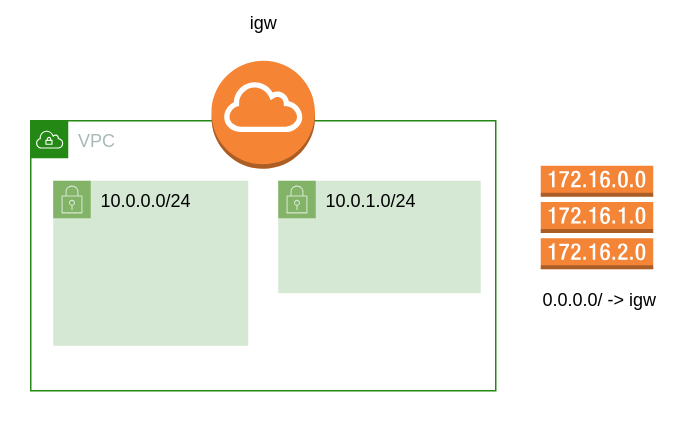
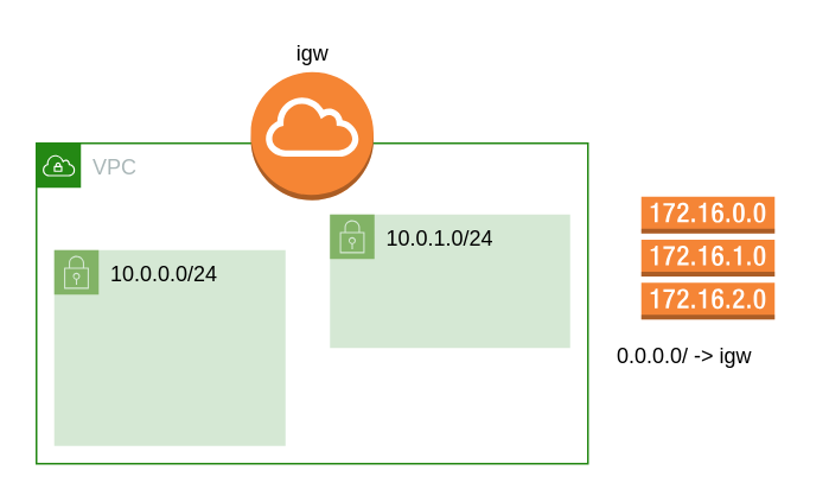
  <mxCell id="0" />
  <mxCell id="1" parent="0" />
  <mxCell id="2" value="VPC" style="points=[[0,0],[0.25,0],[0.5,0],[0.75,0],[1,0],[1,0.25],[1,0.5],[1,0.75],[1,1],[0.75,1],[0.5,1],[0.25,1],[0,1],[0,0.75],[0,0.5],[0,0.25]];outlineConnect=0;gradientColor=none;html=1;whiteSpace=wrap;fontSize=12;fontStyle=0;shape=mxgraph.aws4.group;grIcon=mxgraph.aws4.group_vpc;strokeColor=#248814;fillColor=none;verticalAlign=top;align=left;spacingLeft=30;fontColor=#AAB7B8;dashed=0;" vertex="1" parent="1"><mxGeometry x="20" y="80" width="310" height="180" as="geometry" /></mxCell>
- <mxCell id="3" value="10.0.0.0/24" style="points=[[0,0],[0.25,0],[0.5,0],[0.75,0],[1,0],[1,0.25],[1,0.5],[1,0.75],[1,1],[0.75,1],[0.5,1],[0.25,1],[0,1],[0,0.75],[0,0.5],[0,0.25]];outlineConnect=0;html=1;whiteSpace=wrap;fontSize=12;fontStyle=0;shape=mxgraph.aws4.group;grIcon=mxgraph.aws4.group_security_group;grStroke=0;strokeColor=#82b366;fillColor=#d5e8d4;verticalAlign=top;align=left;spacingLeft=30;dashed=0;" vertex="1" parent="1"><mxGeometry x="35" y="120" width="130" height="110" as="geometry" /></mxCell>
+ <mxCell id="3" value="10.0.0.0/24" style="points=[[0,0],[0.25,0],[0.5,0],[0.75,0],[1,0],[1,0.25],[1,0.5],[1,0.75],[1,1],[0.75,1],[0.5,1],[0.25,1],[0,1],[0,0.75],[0,0.5],[0,0.25]];outlineConnect=0;html=1;whiteSpace=wrap;fontSize=12;fontStyle=0;shape=mxgraph.aws4.group;grIcon=mxgraph.aws4.group_security_group;grStroke=0;strokeColor=#82b366;fillColor=#d5e8d4;verticalAlign=top;align=left;spacingLeft=30;dashed=0;" vertex="1" parent="1"><mxGeometry x="30" y="140" width="130" height="110" as="geometry" /></mxCell>
  <mxCell id="4" value="10.0.1.0/24" style="points=[[0,0],[0.25,0],[0.5,0],[0.75,0],[1,0],[1,0.25],[1,0.5],[1,0.75],[1,1],[0.75,1],[0.5,1],[0.25,1],[0,1],[0,0.75],[0,0.5],[0,0.25]];outlineConnect=0;html=1;whiteSpace=wrap;fontSize=12;fontStyle=0;shape=mxgraph.aws4.group;grIcon=mxgraph.aws4.group_security_group;grStroke=0;strokeColor=#82b366;fillColor=#d5e8d4;verticalAlign=top;align=left;spacingLeft=30;dashed=0;" vertex="1" parent="1"><mxGeometry x="185" y="120" width="135" height="75" as="geometry" /></mxCell>
  <mxCell id="5" value="" style="outlineConnect=0;dashed=0;verticalLabelPosition=bottom;verticalAlign=top;align=center;html=1;shape=mxgraph.aws3.internet_gateway;fillColor=#F58534;gradientColor=none;" vertex="1" parent="1"><mxGeometry x="140.5" y="40" width="69" height="72" as="geometry" /></mxCell>
  <mxCell id="6" value="" style="outlineConnect=0;dashed=0;verticalLabelPosition=bottom;verticalAlign=top;align=center;html=1;shape=mxgraph.aws3.route_table;fillColor=#F58536;gradientColor=none;" vertex="1" parent="1"><mxGeometry x="360" y="110" width="75" height="69" as="geometry" /></mxCell>
- <mxCell id="7" value="0.0.0.0/ -&amp;gt; igw" style="text;html=1;align=center;verticalAlign=middle;resizable=0;points=[];autosize=1;" vertex="1" parent="1"><mxGeometry x="354" y="190" width="90" height="20" as="geometry" /></mxCell>
- <mxCell id="8" value="igw" style="text;html=1;align=center;verticalAlign=middle;resizable=0;points=[];autosize=1;" vertex="1" parent="1"><mxGeometry x="160" y="5" width="30" height="20" as="geometry" /></mxCell>
+ <mxCell id="7" value="0.0.0.0/ -&amp;gt; igw" style="text;html=1;align=center;verticalAlign=middle;resizable=0;points=[];autosize=1;" vertex="1" parent="1"><mxGeometry x="339" y="190" width="90" height="20" as="geometry" /></mxCell>
+ <mxCell id="8" value="igw" style="text;html=1;align=center;verticalAlign=middle;resizable=0;points=[];autosize=1;" vertex="1" parent="1"><mxGeometry x="160" y="20" width="30" height="20" as="geometry" /></mxCell>
